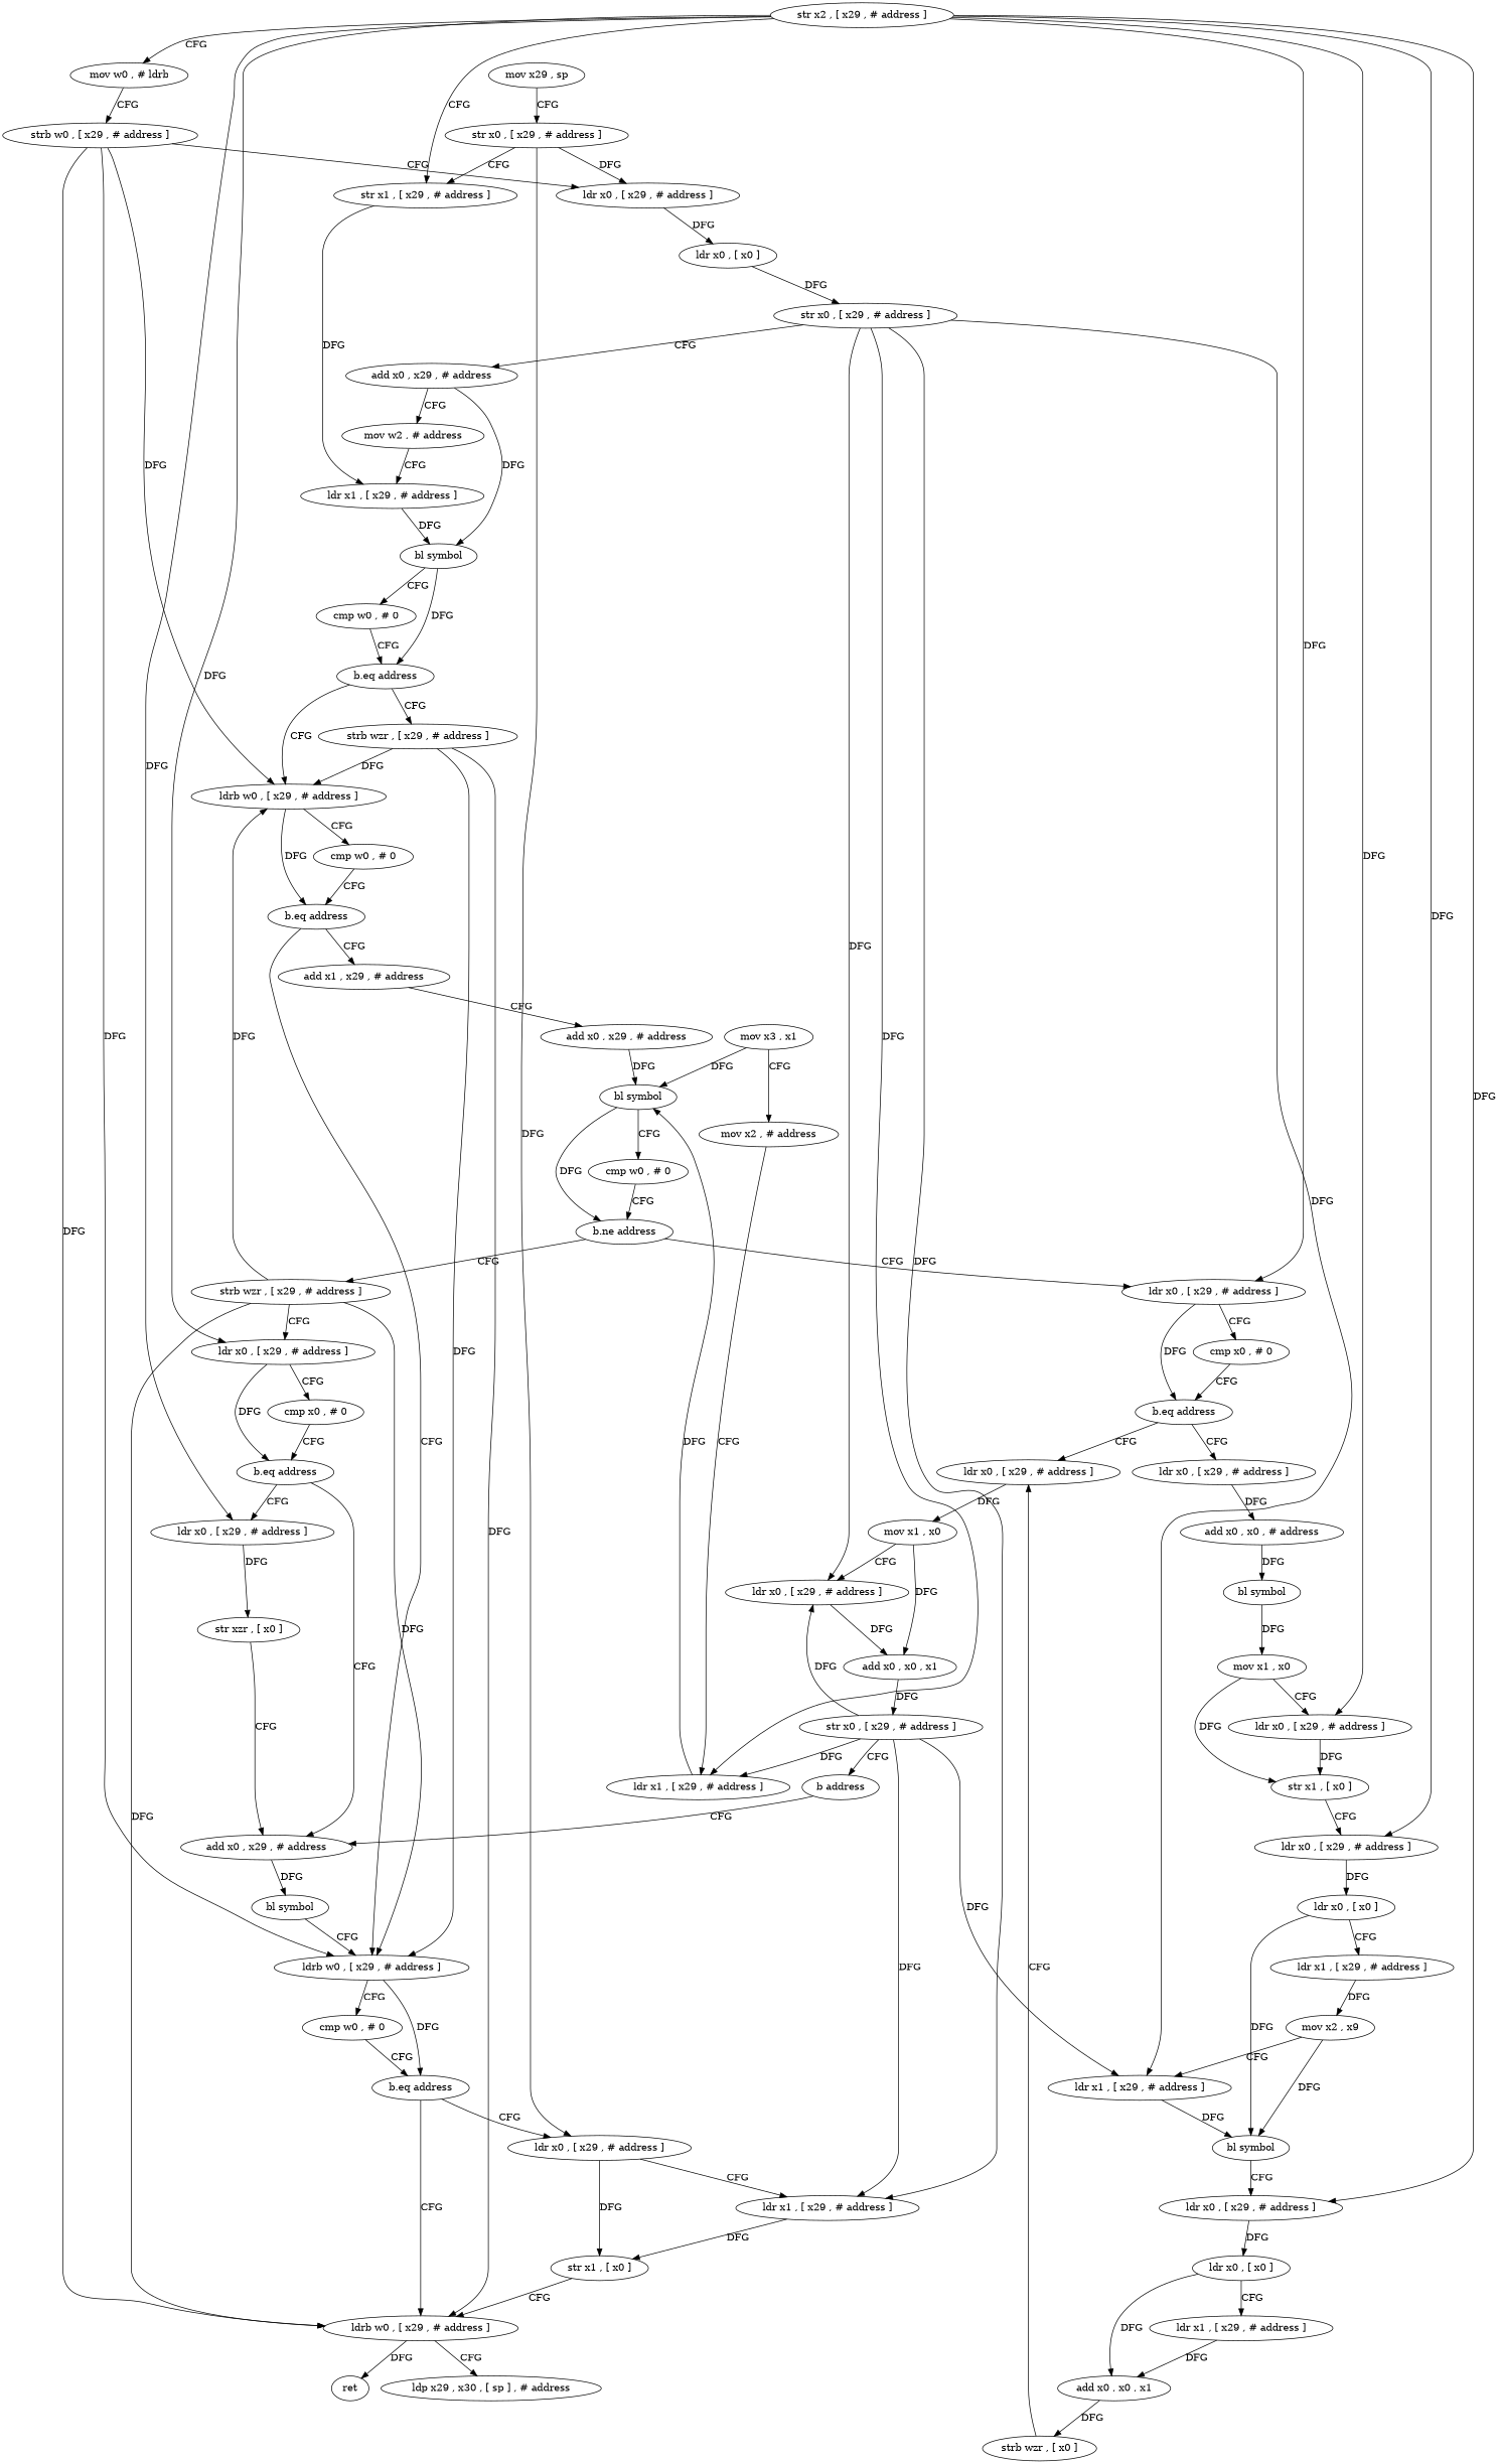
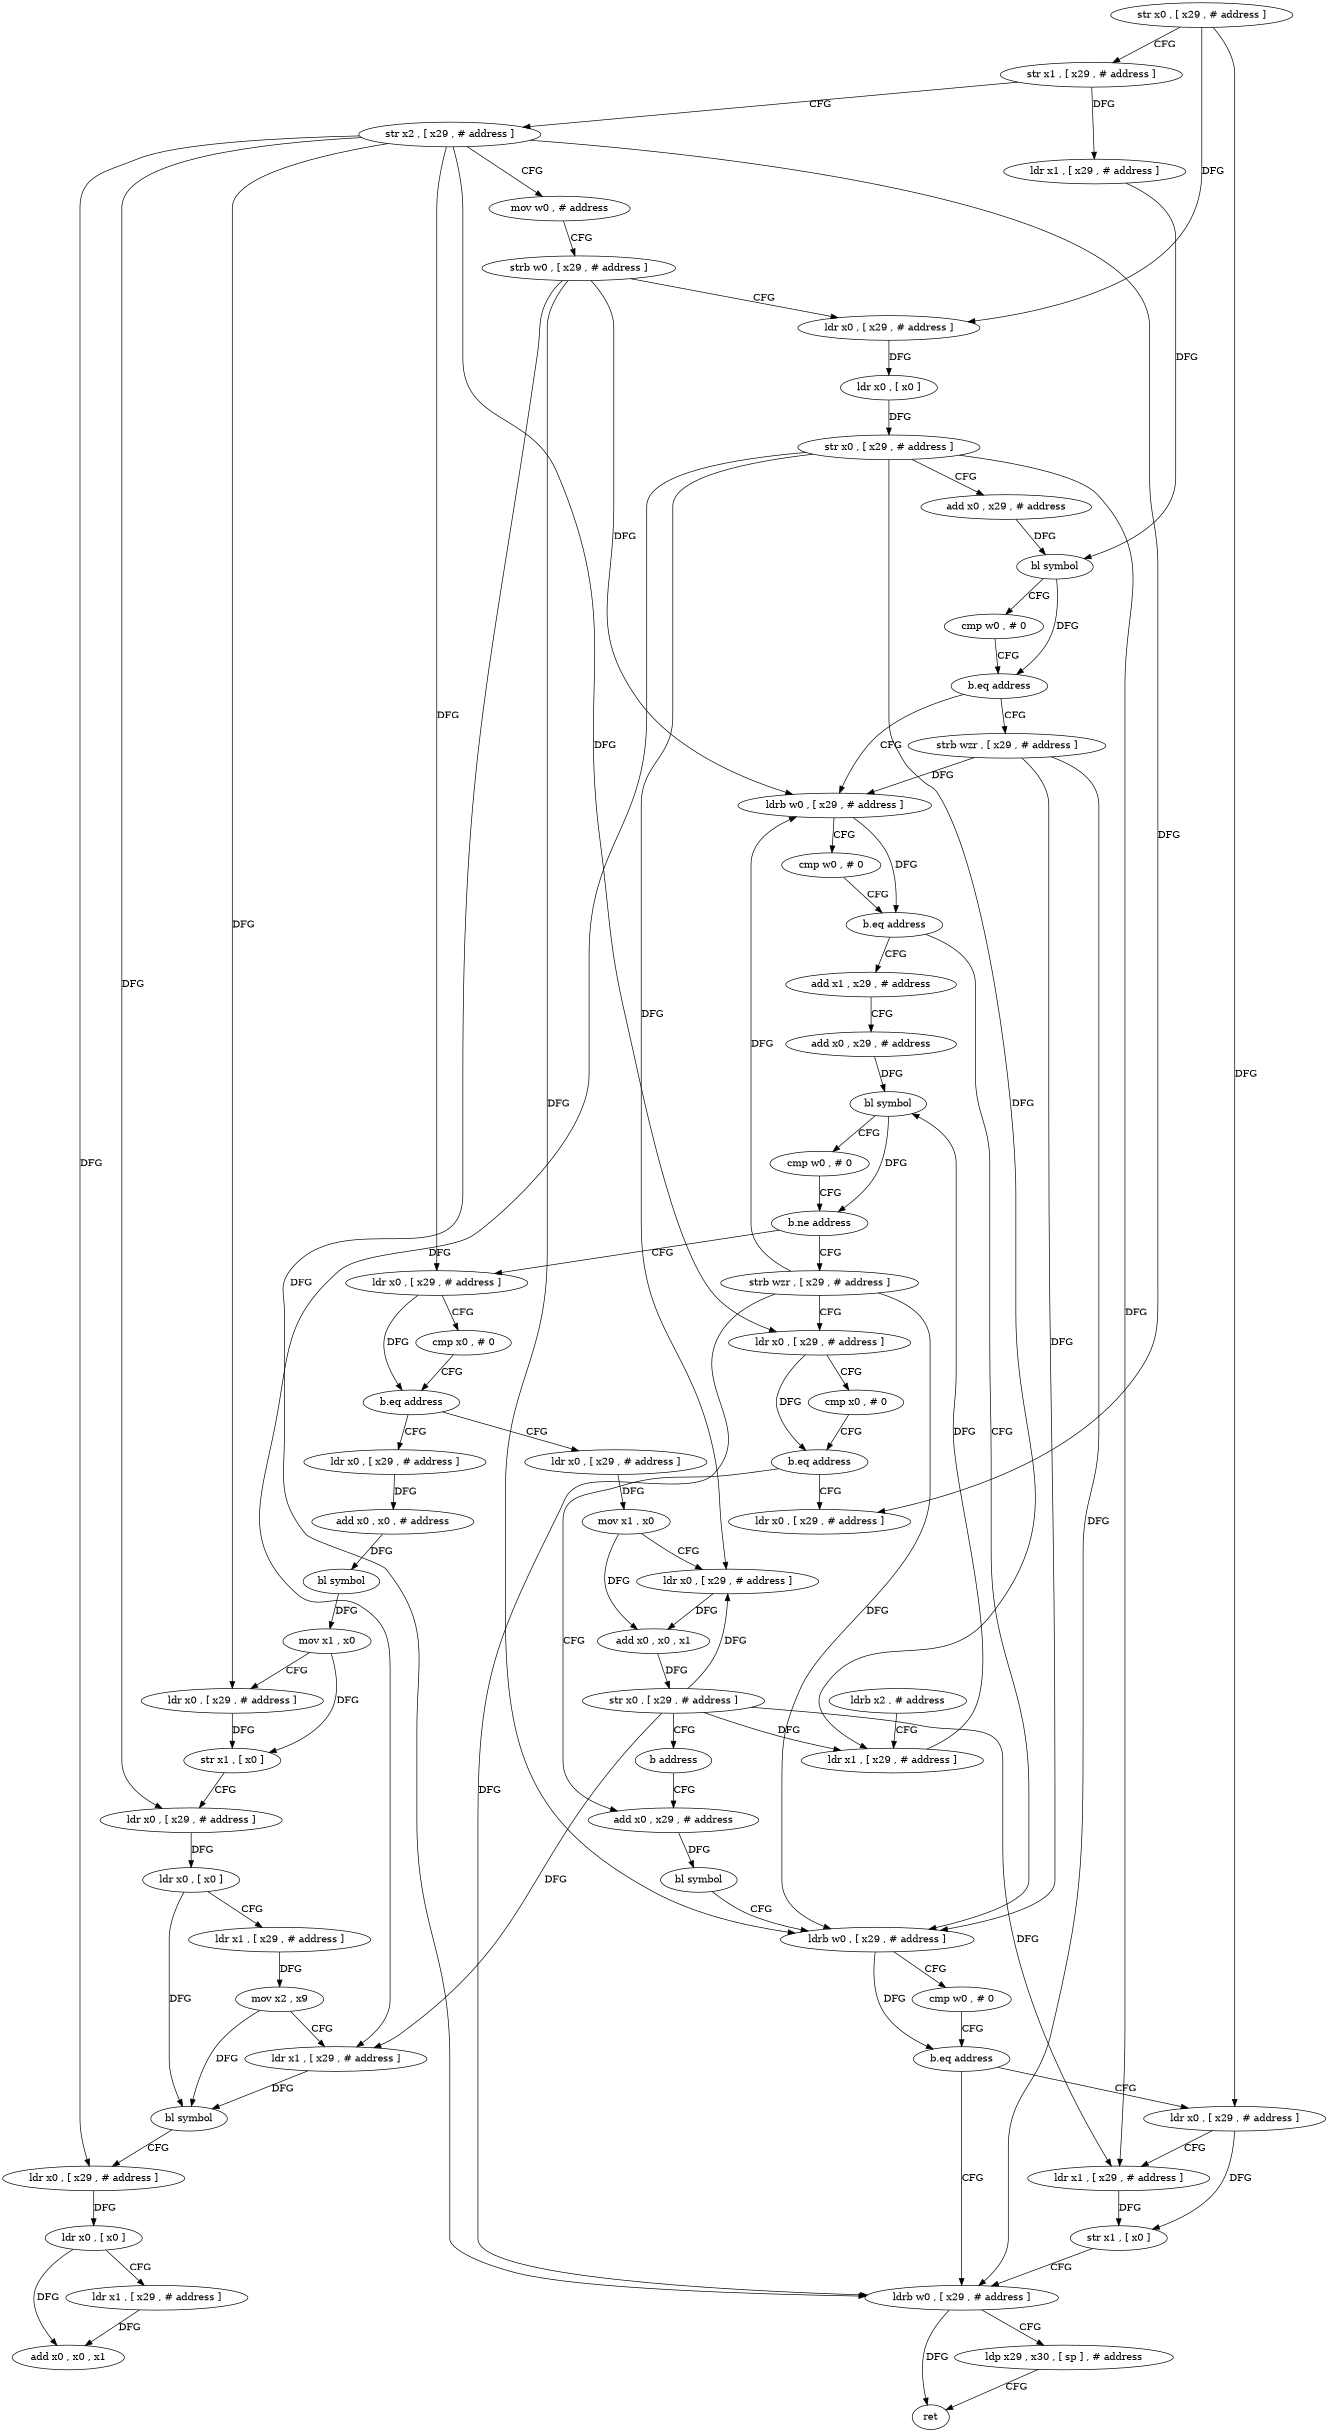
  digraph {
-   n1 [label="mov x29 , sp"]
    n2 [label="str x0 , [ x29 , # address ]"]
    n3 [label="str x1 , [ x29 , # address ]"]
    n4 [label="ldr x0 , [ x29 , # address ]"]
    n5 [label="ldr x0 , [ x29 , # address ]"]
    n6 [label="str x2 , [ x29 , # address ]"]
    n7 [label="ldr x1 , [ x29 , # address ]"]
    n8 [label="ldr x0 , [ x0 ]"]
    n9 [label="ldr x1 , [ x29 , # address ]"]
    n10 [label="str x1 , [ x0 ]"]
-   n11 [label="mov w0 , # ldrb"]
+   n11 [label="mov w0 , # address"]
    n12 [label="ldr x0 , [ x29 , # address ]"]
    n13 [label="ldr x0 , [ x29 , # address ]"]
    n14 [label="ldr x0 , [ x29 , # address ]"]
    n15 [label="ldr x0 , [ x29 , # address ]"]
    n16 [label="ldr x0 , [ x29 , # address ]"]
    n17 [label="ldr x0 , [ x29 , # address ]"]
    n18 [label="bl symbol"]
    n19 [label="strb w0 , [ x29 , # address ]"]
    n20 [label="cmp x0 , # 0"]
    n21 [label="b.eq address"]
    n22 [label="cmp x0 , # 0"]
    n23 [label="b.eq address"]
-   n24 [label="str xzr , [ x0 ]"]
    n25 [label="str x1 , [ x0 ]"]
    n26 [label="ldr x0 , [ x0 ]"]
    n27 [label="ldr x0 , [ x0 ]"]
    n28 [label="ldrb w0 , [ x29 , # address ]"]
    n29 [label="ldrb w0 , [ x29 , # address ]"]
    n30 [label="ldrb w0 , [ x29 , # address ]"]
    n31 [label="cmp w0 , # 0"]
    n32 [label="b.eq address"]
    n33 [label="cmp w0 , # 0"]
    n34 [label="b.eq address"]
    n35 [label="ldp x29 , x30 , [ sp ] , # address"]
    n36 [label=ret]
    n37 [label="str x0 , [ x29 , # address ]"]
    n38 [label="add x0 , x29 , # address"]
    n39 [label="ldr x1 , [ x29 , # address ]"]
    n40 [label="ldr x0 , [ x29 , # address ]"]
    n41 [label="ldr x1 , [ x29 , # address ]"]
-   n42 [label="mov w2 , # address"]
    n43 [label="bl symbol"]
    n44 [label="add x0 , x0 , x1"]
    n45 [label="bl symbol"]
    n46 [label="cmp w0 , # 0"]
    n47 [label="b.eq address"]
    n48 [label="strb wzr , [ x29 , # address ]"]
    n49 [label="add x1 , x29 , # address"]
    n50 [label="add x0 , x29 , # address"]
    n51 [label="cmp w0 , # 0"]
    n52 [label="b.ne address"]
-   n53 [label="mov x3 , x1"]
-   n54 [label="mov x2 , # address"]
+   n54 [label="ldrb x2 , # address"]
    n55 [label="strb wzr , [ x29 , # address ]"]
    n56 [label="ldr x0 , [ x29 , # address ]"]
    n57 [label="ldr x0 , [ x29 , # address ]"]
    n58 [label="add x0 , x29 , # address"]
    n59 [label="bl symbol"]
    n60 [label="mov x1 , x0"]
    n61 [label="add x0 , x0 , # address"]
    n62 [label="bl symbol"]
    n63 [label="str x0 , [ x29 , # address ]"]
    n64 [label="b address"]
    n65 [label="mov x1 , x0"]
    n66 [label="ldr x1 , [ x29 , # address ]"]
    n67 [label="mov x2 , x9"]
    n68 [label="ldr x1 , [ x29 , # address ]"]
    n69 [label="add x0 , x0 , x1"]
-   n70 [label="strb wzr , [ x0 ]"]
-   n1 -> n2 [label=CFG]
    n2 -> n3 [label=CFG]
    n2 -> n4 [label=DFG]
    n2 -> n5 [label=DFG]
-   n6 -> n3 [label=CFG]
+   n3 -> n6 [label=CFG]
    n3 -> n7 [label=DFG]
    n4 -> n8 [label=DFG]
    n5 -> n9 [label=CFG]
    n5 -> n10 [label=DFG]
    n6 -> n11 [label=CFG]
    n6 -> n12 [label=DFG]
    n6 -> n13 [label=DFG]
    n6 -> n14 [label=DFG]
    n6 -> n15 [label=DFG]
    n6 -> n16 [label=DFG]
    n6 -> n17 [label=DFG]
    n7 -> n18 [label=DFG]
    n8 -> n37 [label=DFG]
    n9 -> n10 [label=DFG]
    n10 -> n30 [label=CFG]
    n11 -> n19 [label=CFG]
    n12 -> n20 [label=CFG]
    n12 -> n21 [label=DFG]
    n13 -> n22 [label=CFG]
    n13 -> n23 [label=DFG]
-   n14 -> n24 [label=DFG]
    n15 -> n25 [label=DFG]
    n16 -> n26 [label=DFG]
    n17 -> n27 [label=DFG]
    n18 -> n46 [label=CFG]
    n18 -> n47 [label=DFG]
    n19 -> n4 [label=CFG]
    n19 -> n28 [label=DFG]
    n19 -> n29 [label=DFG]
    n19 -> n30 [label=DFG]
    n20 -> n21 [label=CFG]
    n21 -> n56 [label=CFG]
    n21 -> n57 [label=CFG]
    n22 -> n23 [label=CFG]
    n23 -> n14 [label=CFG]
    n23 -> n58 [label=CFG]
-   n24 -> n58 [label=CFG]
    n25 -> n16 [label=CFG]
    n26 -> n45 [label=DFG]
    n26 -> n66 [label=CFG]
    n27 -> n68 [label=CFG]
    n27 -> n69 [label=DFG]
    n28 -> n31 [label=CFG]
    n28 -> n32 [label=DFG]
    n29 -> n33 [label=CFG]
    n29 -> n34 [label=DFG]
    n30 -> n35 [label=CFG]
    n30 -> n36 [label=DFG]
    n31 -> n32 [label=CFG]
    n32 -> n29 [label=CFG]
    n32 -> n49 [label=CFG]
    n33 -> n34 [label=CFG]
    n34 -> n5 [label=CFG]
    n34 -> n30 [label=CFG]
+   n35 -> n36 [label=CFG]
    n37 -> n9 [label=DFG]
    n37 -> n38 [label=CFG]
    n37 -> n39 [label=DFG]
    n37 -> n40 [label=DFG]
    n37 -> n41 [label=DFG]
    n38 -> n18 [label=DFG]
-   n38 -> n42 [label=CFG]
    n39 -> n43 [label=DFG]
    n40 -> n44 [label=DFG]
    n41 -> n45 [label=DFG]
-   n42 -> n7 [label=CFG]
    n43 -> n51 [label=CFG]
    n43 -> n52 [label=DFG]
    n44 -> n63 [label=DFG]
    n45 -> n17 [label=CFG]
    n46 -> n47 [label=CFG]
    n47 -> n28 [label=CFG]
    n47 -> n48 [label=CFG]
    n48 -> n28 [label=DFG]
    n48 -> n29 [label=DFG]
    n48 -> n30 [label=DFG]
    n49 -> n50 [label=CFG]
    n50 -> n43 [label=DFG]
    n51 -> n52 [label=CFG]
    n52 -> n12 [label=CFG]
    n52 -> n55 [label=CFG]
-   n53 -> n43 [label=DFG]
-   n53 -> n54 [label=CFG]
    n54 -> n39 [label=CFG]
    n55 -> n13 [label=CFG]
    n55 -> n28 [label=DFG]
    n55 -> n29 [label=DFG]
    n55 -> n30 [label=DFG]
    n56 -> n60 [label=DFG]
    n57 -> n61 [label=DFG]
    n58 -> n59 [label=DFG]
    n59 -> n29 [label=CFG]
    n60 -> n40 [label=CFG]
    n60 -> n44 [label=DFG]
    n61 -> n62 [label=DFG]
    n62 -> n65 [label=DFG]
    n63 -> n9 [label=DFG]
    n63 -> n39 [label=DFG]
    n63 -> n40 [label=DFG]
    n63 -> n41 [label=DFG]
    n63 -> n64 [label=CFG]
    n64 -> n58 [label=CFG]
    n65 -> n15 [label=CFG]
    n65 -> n25 [label=DFG]
    n66 -> n67 [label=DFG]
    n67 -> n41 [label=CFG]
    n67 -> n45 [label=DFG]
    n68 -> n69 [label=DFG]
-   n69 -> n70 [label=DFG]
-   n70 -> n56 [label=CFG]
  }
